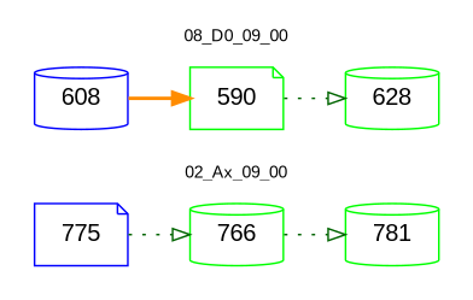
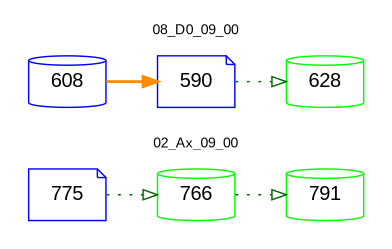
  digraph {
    fontname="Liberation Sans"
    rankdir=LR
    node [color=blue fontname="Liberation Sans" shape=cylinder]
    edge [arrowhead=onormal color=darkgreen fontname="Liberation Sans" style=dotted]
    n1 [label=775 shape=note]
    n2 [color=green label=766]
-   n3 [color=green label=781]
+   n3 [color=green label=791]
    n4 [label=608]
-   n5 [color=green label=590 shape=note]
+   n5 [label=590 shape=note]
    n6 [color=green label=628]
    subgraph cluster_1 {
      color=white
      fontsize=10
      label="02_Ax_09_00"
      n1
      n2
      n3
    }
    subgraph cluster_2 {
      color=white
      fontsize=10
      label="08_D0_09_00"
      n4
      n5
      n6
    }
    n1 -> n2
    n2 -> n3
    n4 -> n5 [arrowhead=normal color=darkorange style=bold]
    n5 -> n6
  }
